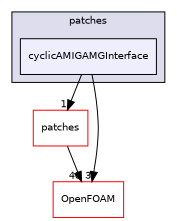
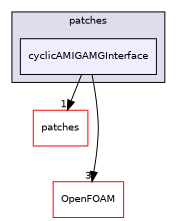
  digraph {
    compound=true
    node [fontname=Helvetica fontsize=10 shape=box color=red]
    edge [labeldistance=1.5 labelfontname=Helvetica labelfontsize=10]
    n1 [fillcolor="#eeeeff" label=cyclicAMIGAMGInterface pencolor=black style=filled color=""]
    n2 [label=patches]
    n3 [label=OpenFOAM]
    subgraph cluster_1 {
      bgcolor="#ddddee"
      fontname=Helvetica
      fontsize=10
      label=patches
      pencolor=black
      n1
    }
    n1 -> n2 [headlabel=1]
    n1 -> n3 [headlabel=3]
-   n2 -> n3 [headlabel=40]
  }
